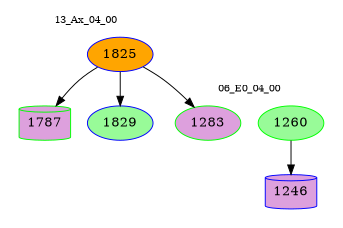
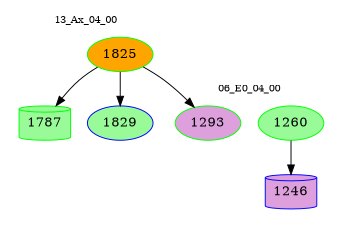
  digraph {
    node [color=green fillcolor=plum shape=ellipse style=filled]
    edge [color=black style=solid]
-   n1 [color=blue fillcolor=orange label=1825]
-   n2 [label=1787 shape=cylinder]
+   n1 [fillcolor=orange label=1825]
+   n2 [fillcolor=palegreen label=1787 shape=cylinder]
    n3 [color=blue fillcolor=palegreen label=1829]
    n4 [fillcolor=palegreen label=1260]
    n5 [color=blue label=1246 shape=cylinder]
-   n6 [label=1283]
+   n6 [label=1293]
    subgraph cluster_1 {
      color=white
      fontsize=10
      label="13_Ax_04_00"
      n1
      n2
      n3
    }
    subgraph cluster_2 {
      color=white
      fontsize=10
      label="06_E0_04_00"
      n4
      n5
      n6
    }
    n1 -> n2
    n1 -> n3
    n1 -> n6
    n4 -> n5
  }
